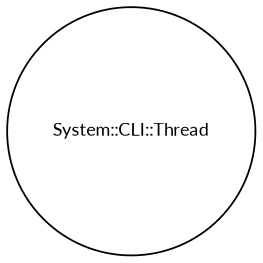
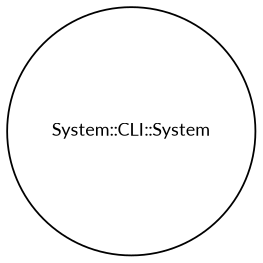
  digraph {
    rankdir=LR
    fontname=Lato
-   n1 [color=black fillcolor=white fontname=Lato fontsize=10 height=0.2 label="System::CLI::Thread" shape=circle style=filled width=0.4]
+   n1 [color=black fillcolor=white fontname=Lato fontsize=10 height=0.2 label="System::CLI::System" shape=circle style=filled width=0.4]
  }
